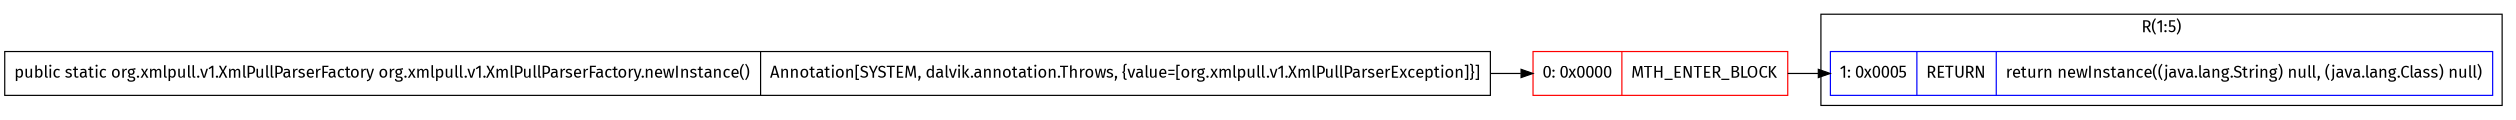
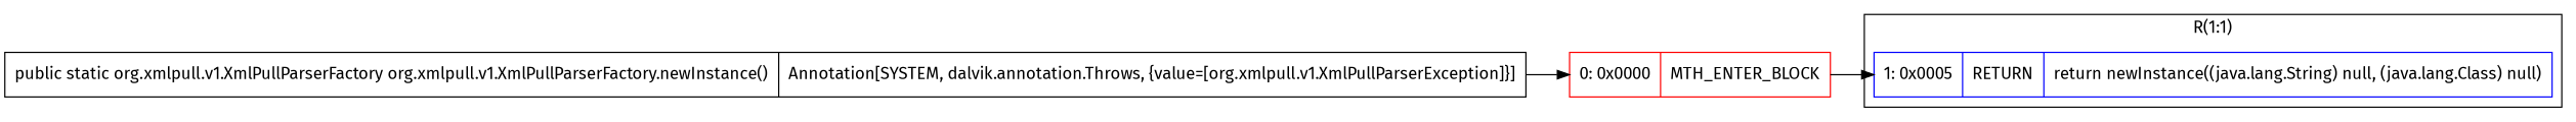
  digraph {
    rankdir=LR
    fontname="Fira Sans"
    node [shape=record fontname="Fira Sans"]
    edge [fontname="Fira Sans"]
    n1 [color=blue label="{1\:\ 0x0005|RETURN\l|return newInstance((java.lang.String) null, (java.lang.Class) null)\l}"]
    n2 [color=red label="{0\:\ 0x0000|MTH_ENTER_BLOCK\l}"]
    n3 [label="{public static org.xmlpull.v1.XmlPullParserFactory org.xmlpull.v1.XmlPullParserFactory.newInstance()  | Annotation[SYSTEM, dalvik.annotation.Throws, \{value=[org.xmlpull.v1.XmlPullParserException]\}]\l}"]
    subgraph cluster_1 {
-     label="R(1:5)"
+     label="R(1:1)"
      n1
    }
    n2 -> n1
    n3 -> n2
  }
